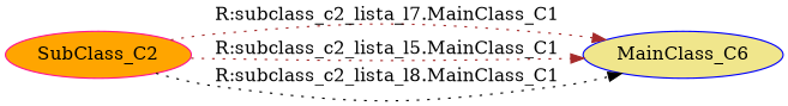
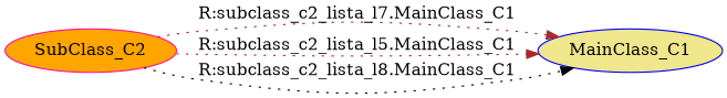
  digraph {
    rankdir=LR
    node [isStarClass=false ownerPlantType=Stazione style=filled]
    edge [OperationKind=AUTO field=mainclass_c1 fieldType=MainClass_C1 op=R color=brown style=dotted]
-   MainClass_C1 [classID=1 classIndex=0 fillcolor=khaki color=blue label=MainClass_C6]
+   MainClass_C1 [classID=1 classIndex=0 fillcolor=khaki color=blue]
    SubClass_C2 [classID=2 classIndex=1 fillcolor=orange color=deeppink]
    subgraph sub_1 {
      MainClass_C1
      SubClass_C2
    }
    SubClass_C2 -> MainClass_C1 [label="R:subclass_c2_lista_l7.MainClass_C1" list_name=subclass_c2_lista_l7]
    SubClass_C2 -> MainClass_C1 [label="R:subclass_c2_lista_l5.MainClass_C1" list_name=subclass_c2_lista_l5]
    SubClass_C2 -> MainClass_C1 [label="R:subclass_c2_lista_l8.MainClass_C1" list_name=subclass_c2_lista_l8 color=black]
  }
